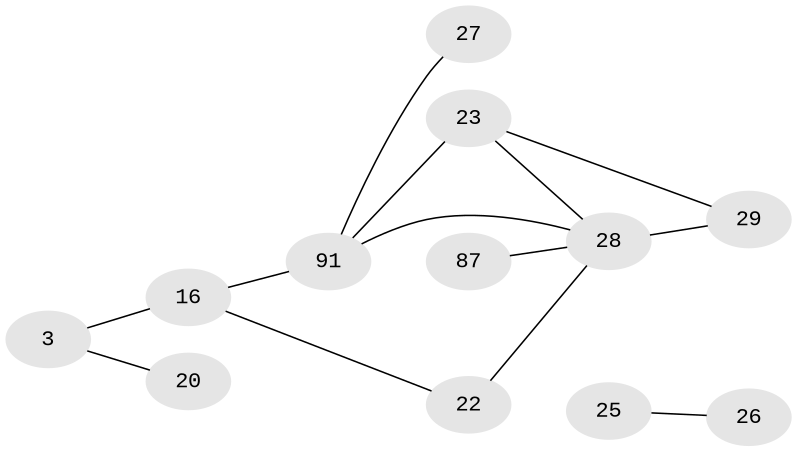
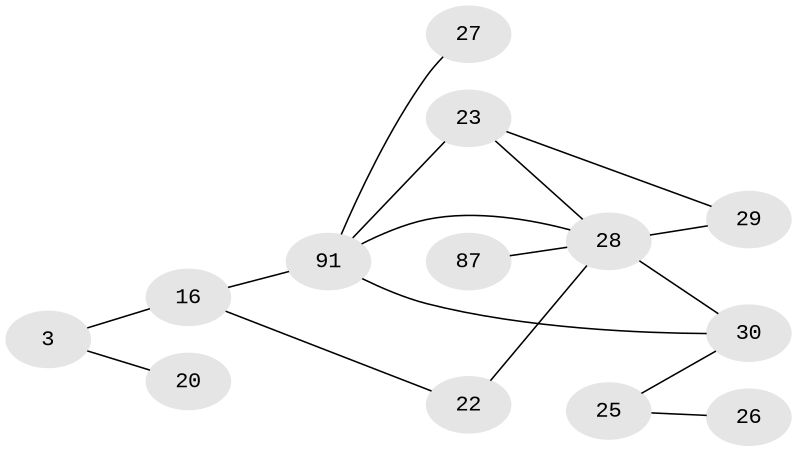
  graph {
    fontname="Liberation Mono"
    rankdir=LR
    node [color=gray90 fontname="Liberation Mono" style=filled]
    edge [fontname="Liberation Mono" weight=1.0]
    3
    16
    20
    n4 [label=91]
    22
    28
    23
    27
+   30
    n10 [label=87]
    29
    25
    26
    3 -- 16
    3 -- 20
    16 -- n4
    16 -- 22
    n4 -- 28 [weight=2.0]
    n4 -- 23
    n4 -- 27
+   n4 -- 30 [weight=3.0]
    22 -- 28 [weight=2.0]
+   28 -- 30 [weight=2.0]
    28 -- 29 [weight=2.0]
    23 -- 28
    23 -- 29 [weight=2.0]
    n10 -- 28
+   25 -- 30
    25 -- 26
  }
